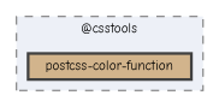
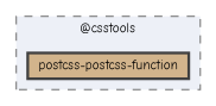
  digraph {
    compound=true
    fontname="Comic Neue"
-   n1 [color=grey25 fillcolor=tan fontname="Comic Neue" fontsize=10 height=0.2 label="postcss-color-function" shape=box style="filled,bold" width=0.4]
+   n1 [color=grey25 fillcolor=tan fontname="Comic Neue" fontsize=10 height=0.2 label="postcss-postcss-function" shape=box style="filled,bold" width=0.4]
    subgraph cluster_1 {
      bgcolor="#edf0f7"
      fontsize=10
      label="@csstools"
      pencolor=grey50
      style="filled,dashed"
      n1
    }
  }
